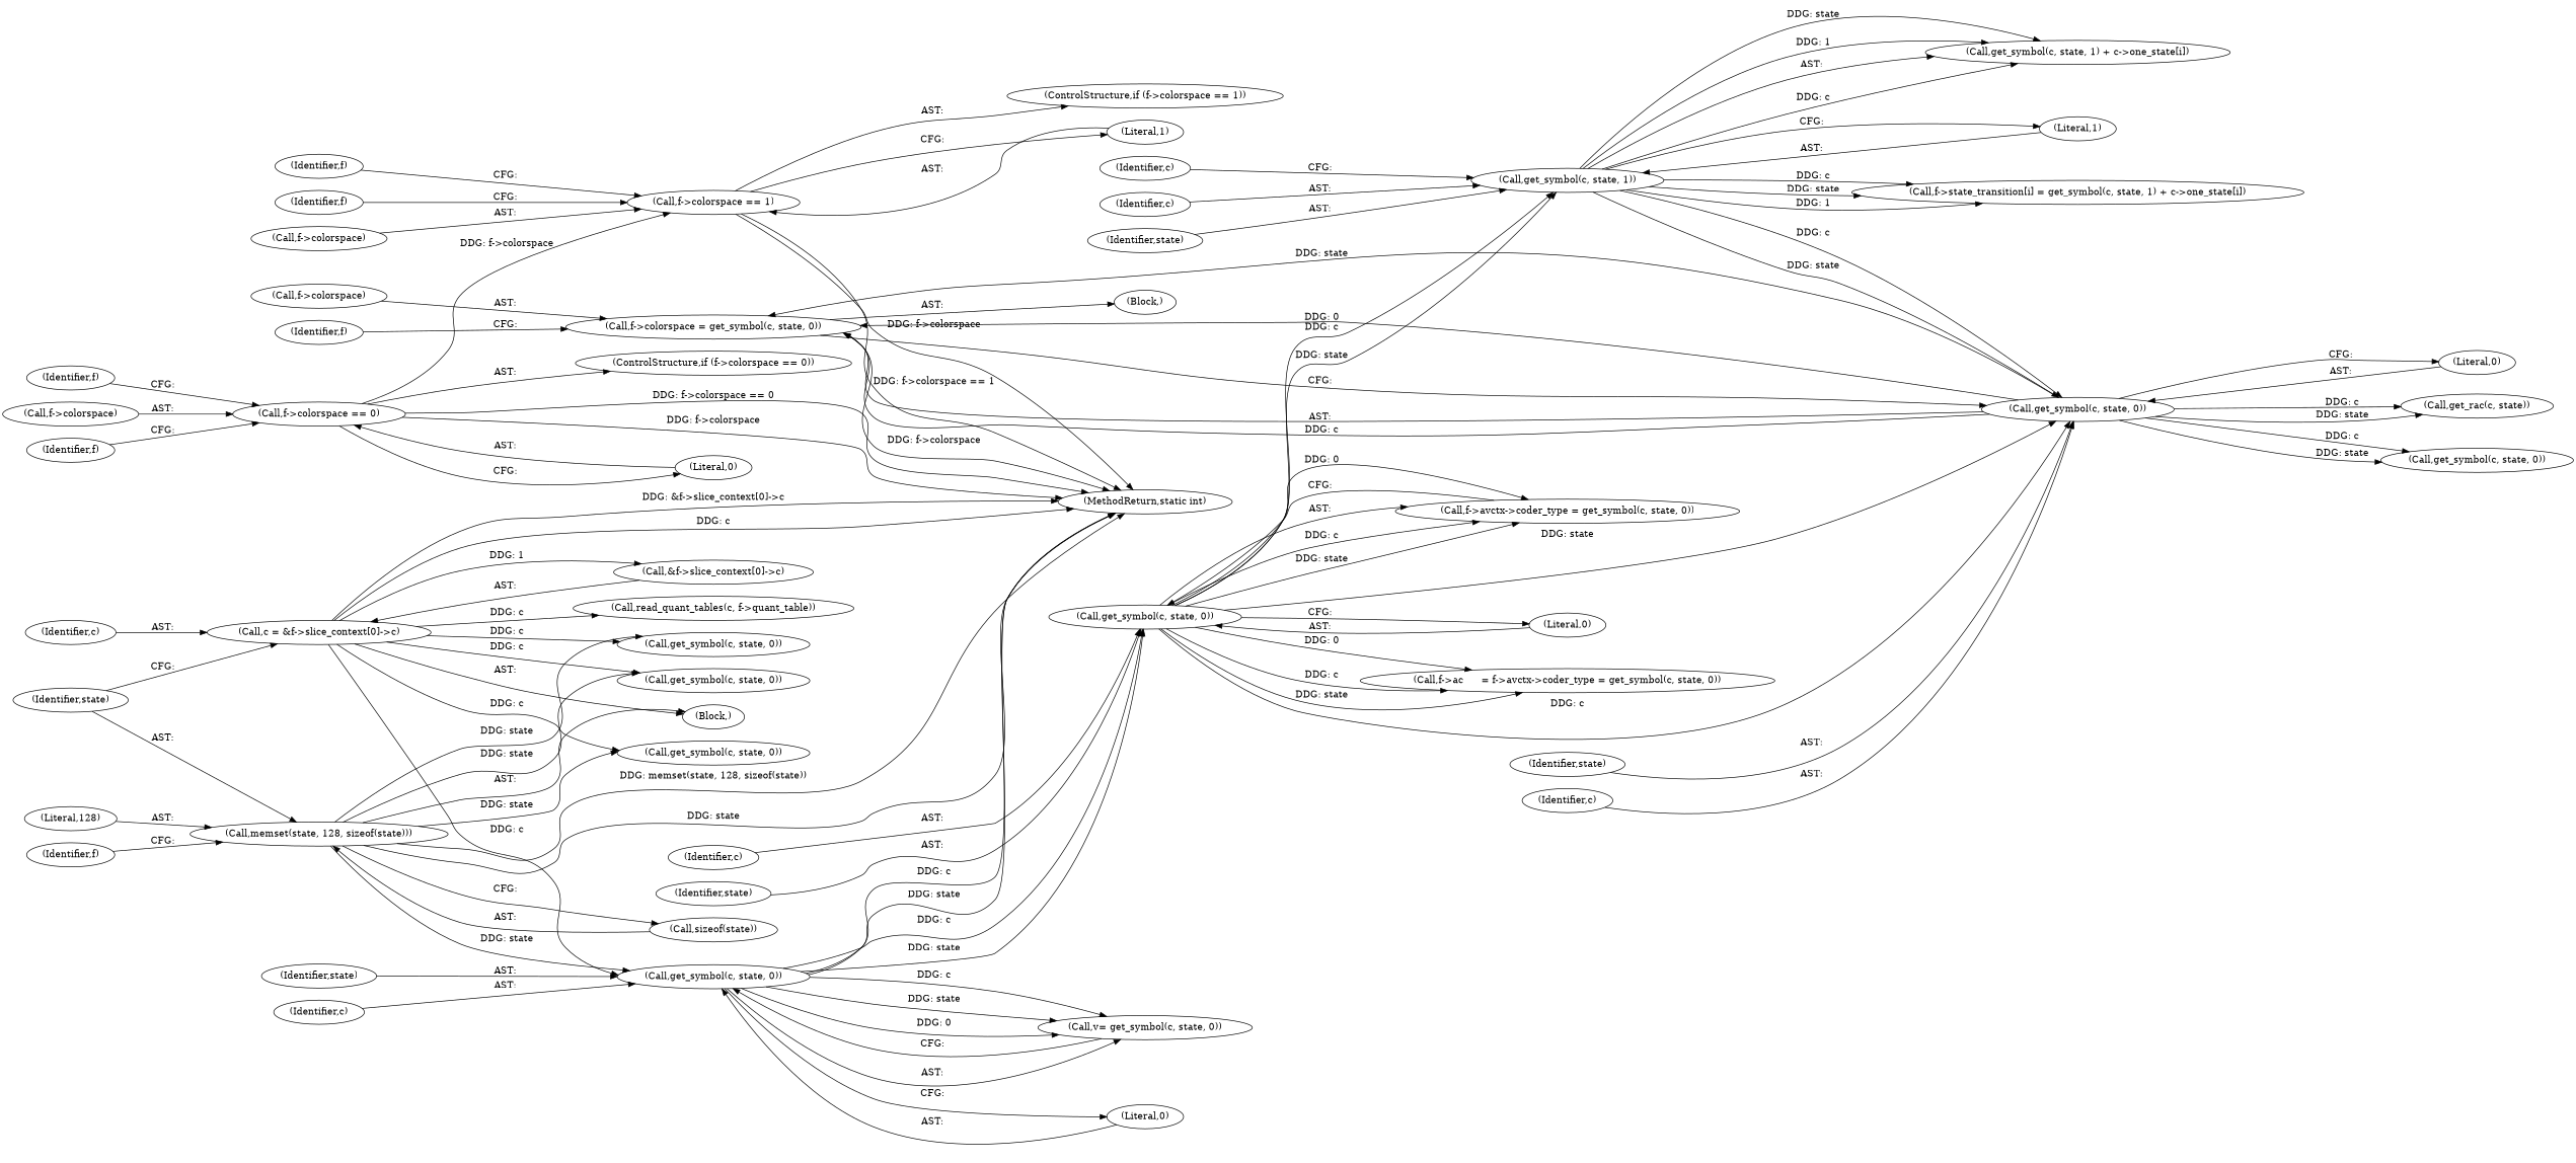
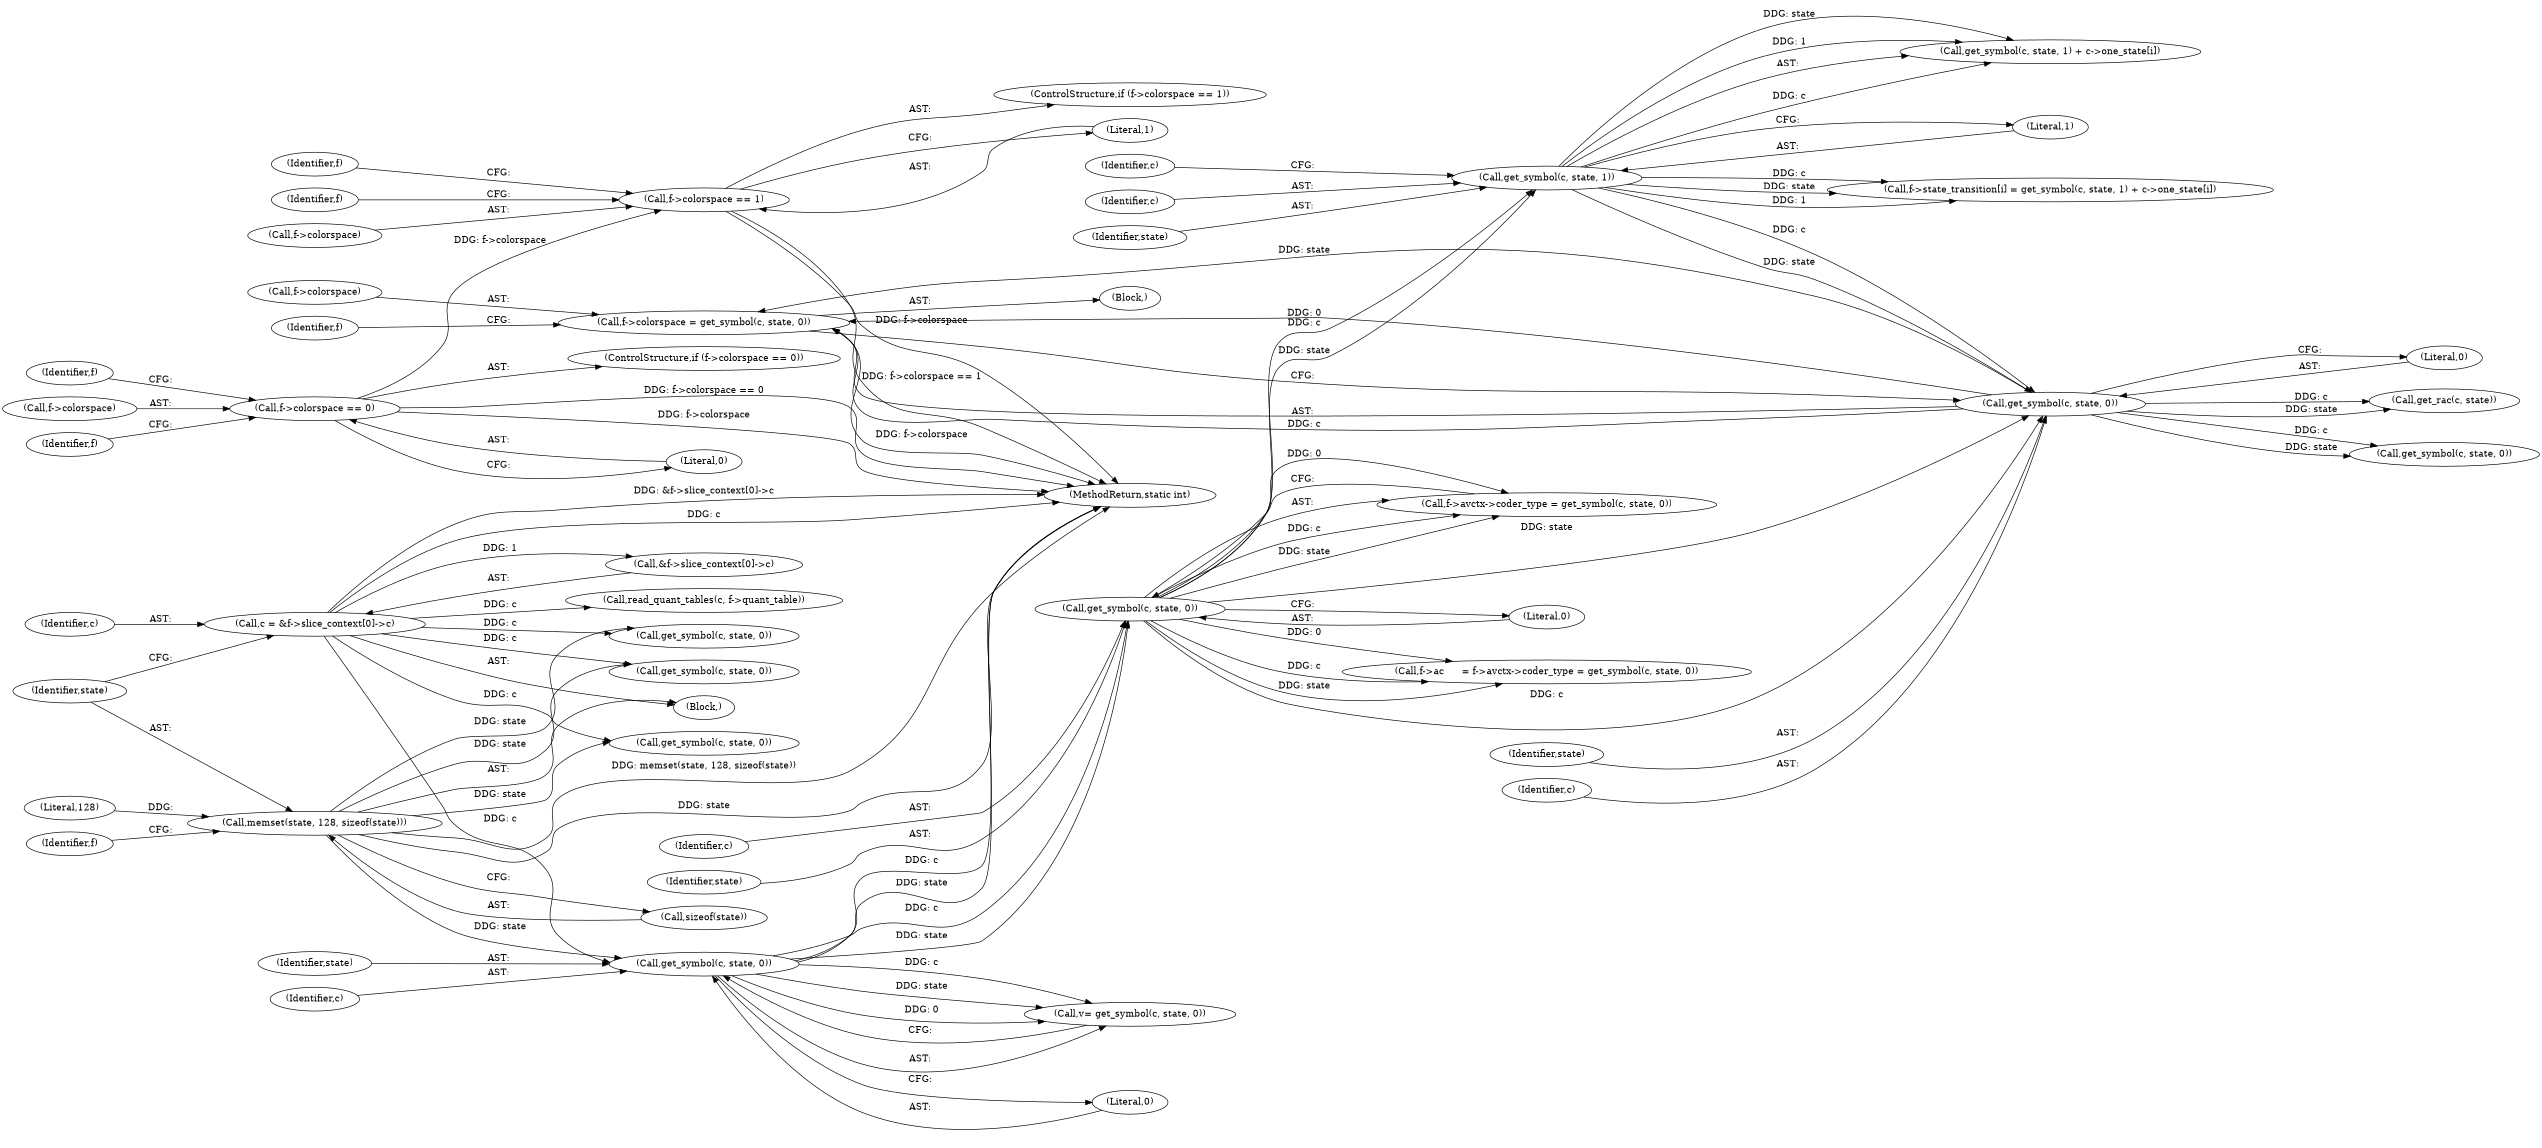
  digraph {
    rankdir=LR
    n1 [label="(Call,f->colorspace == 1)"]
    n2 [label="(MethodReturn,static int)"]
    n3 [label="(Literal,1)"]
    n4 [label="(ControlStructure,if (f->colorspace == 1))"]
    n5 [label="(Call,f->colorspace == 0)"]
    n6 [label="(ControlStructure,if (f->colorspace == 0))"]
    n7 [label="(Literal,0)"]
    n8 [label="(Call,f->colorspace = get_symbol(c, state, 0))"]
    n9 [label="(Call,get_symbol(c, state, 0))"]
    n10 [label="(Block,)"]
    n11 [label="(Literal,0)"]
    n12 [label="(Call,get_rac(c, state))"]
    n13 [label="(Call,get_symbol(c, state, 0))"]
    n14 [label="(Call,get_symbol(c, state, 1))"]
    n15 [label="(Literal,1)"]
    n16 [label="(Call,get_symbol(c, state, 1) + c->one_state[i])"]
    n17 [label="(Call,f->state_transition[i] = get_symbol(c, state, 1) + c->one_state[i])"]
    n18 [label="(Call,get_symbol(c, state, 0))"]
    n19 [label="(Call,f->avctx->coder_type = get_symbol(c, state, 0))"]
    n20 [label="(Literal,0)"]
    n21 [label="(Call,f->ac      = f->avctx->coder_type = get_symbol(c, state, 0))"]
    n22 [label="(Call,get_symbol(c, state, 0))"]
    n23 [label="(Call,v= get_symbol(c, state, 0))"]
    n24 [label="(Literal,0)"]
    n25 [label="(Call,c = &f->slice_context[0]->c)"]
    n26 [label="(Call,read_quant_tables(c, f->quant_table))"]
    n27 [label="(Call,get_symbol(c, state, 0))"]
    n28 [label="(Block,)"]
    n29 [label="(Call,&f->slice_context[0]->c)"]
    n30 [label="(Call,get_symbol(c, state, 0))"]
    n31 [label="(Call,get_symbol(c, state, 0))"]
    n32 [label="(Call,memset(state, 128, sizeof(state)))"]
    n33 [label="(Call,sizeof(state))"]
    n34 [label="(Identifier,state)"]
    n35 [label="(Identifier,c)"]
    n36 [label="(Identifier,c)"]
    n37 [label="(Identifier,c)"]
    n38 [label="(Identifier,c)"]
    n39 [label="(Identifier,f)"]
    n40 [label="(Identifier,f)"]
    n41 [label="(Identifier,f)"]
    n42 [label="(Literal,128)"]
    n43 [label="(Identifier,state)"]
    n44 [label="(Identifier,f)"]
    n45 [label="(Identifier,f)"]
    n46 [label="(Identifier,state)"]
    n47 [label="(Identifier,c)"]
    n48 [label="(Identifier,state)"]
    n49 [label="(Call,f->colorspace)"]
    n50 [label="(Identifier,f)"]
    n51 [label="(Call,f->colorspace)"]
    n52 [label="(Call,f->colorspace)"]
    n53 [label="(Identifier,c)"]
    n54 [label="(Identifier,state)"]
    n1 -> n2 [label="DDG: f->colorspace == 1"]
    n1 -> n2 [label="DDG: f->colorspace"]
    n1 -> n3 [label="CFG: "]
    n1 -> n4 [label="AST: "]
    n3 -> n1 [label="AST: "]
    n5 -> n1 [label="DDG: f->colorspace"]
    n5 -> n2 [label="DDG: f->colorspace"]
    n5 -> n2 [label="DDG: f->colorspace == 0"]
    n5 -> n6 [label="AST: "]
    n5 -> n7 [label="CFG: "]
    n7 -> n5 [label="AST: "]
    n8 -> n2 [label="DDG: f->colorspace"]
    n8 -> n9 [label="CFG: "]
    n8 -> n10 [label="AST: "]
    n9 -> n8 [label="AST: "]
    n9 -> n8 [label="DDG: c"]
    n9 -> n8 [label="DDG: state"]
    n9 -> n8 [label="DDG: 0"]
    n9 -> n11 [label="CFG: "]
    n9 -> n12 [label="DDG: c"]
    n9 -> n12 [label="DDG: state"]
    n9 -> n13 [label="DDG: c"]
    n9 -> n13 [label="DDG: state"]
    n11 -> n9 [label="AST: "]
    n14 -> n9 [label="DDG: c"]
    n14 -> n9 [label="DDG: state"]
    n14 -> n15 [label="CFG: "]
    n14 -> n16 [label="AST: "]
    n14 -> n16 [label="DDG: c"]
    n14 -> n16 [label="DDG: state"]
    n14 -> n16 [label="DDG: 1"]
    n14 -> n17 [label="DDG: c"]
    n14 -> n17 [label="DDG: state"]
    n14 -> n17 [label="DDG: 1"]
    n15 -> n14 [label="AST: "]
    n18 -> n9 [label="DDG: c"]
    n18 -> n9 [label="DDG: state"]
    n18 -> n14 [label="DDG: c"]
    n18 -> n14 [label="DDG: state"]
    n18 -> n19 [label="AST: "]
    n18 -> n19 [label="DDG: c"]
    n18 -> n19 [label="DDG: state"]
    n18 -> n19 [label="DDG: 0"]
    n18 -> n20 [label="CFG: "]
    n18 -> n21 [label="DDG: c"]
    n18 -> n21 [label="DDG: state"]
    n18 -> n21 [label="DDG: 0"]
    n19 -> n18 [label="CFG: "]
    n20 -> n18 [label="AST: "]
    n22 -> n2 [label="DDG: state"]
    n22 -> n2 [label="DDG: c"]
    n22 -> n18 [label="DDG: c"]
    n22 -> n18 [label="DDG: state"]
    n22 -> n23 [label="AST: "]
    n22 -> n23 [label="DDG: c"]
    n22 -> n23 [label="DDG: state"]
    n22 -> n23 [label="DDG: 0"]
    n22 -> n24 [label="CFG: "]
    n23 -> n22 [label="CFG: "]
    n24 -> n22 [label="AST: "]
    n25 -> n2 [label="DDG: c"]
    n25 -> n2 [label="DDG: &f->slice_context[0]->c"]
    n25 -> n22 [label="DDG: c"]
    n25 -> n26 [label="DDG: c"]
    n25 -> n27 [label="DDG: c"]
    n25 -> n28 [label="AST: "]
    n25 -> n29 [label="DDG: 1"]
    n25 -> n30 [label="DDG: c"]
    n25 -> n31 [label="DDG: c"]
    n29 -> n25 [label="AST: "]
    n32 -> n2 [label="DDG: memset(state, 128, sizeof(state))"]
    n32 -> n2 [label="DDG: state"]
    n32 -> n22 [label="DDG: state"]
    n32 -> n27 [label="DDG: state"]
    n32 -> n28 [label="AST: "]
    n32 -> n30 [label="DDG: state"]
    n32 -> n31 [label="DDG: state"]
    n32 -> n33 [label="CFG: "]
    n33 -> n32 [label="AST: "]
    n34 -> n9 [label="AST: "]
    n35 -> n14 [label="CFG: "]
    n36 -> n18 [label="AST: "]
    n37 -> n14 [label="AST: "]
    n38 -> n9 [label="AST: "]
    n39 -> n1 [label="CFG: "]
    n40 -> n1 [label="CFG: "]
    n41 -> n5 [label="CFG: "]
-   n42 -> n32 [label="AST: "]
+   n42 -> n32 [label="DDG: "]
    n43 -> n18 [label="AST: "]
    n44 -> n32 [label="CFG: "]
    n45 -> n5 [label="CFG: "]
    n46 -> n14 [label="AST: "]
    n47 -> n22 [label="AST: "]
    n48 -> n22 [label="AST: "]
    n49 -> n5 [label="AST: "]
    n50 -> n8 [label="CFG: "]
    n51 -> n8 [label="AST: "]
    n52 -> n1 [label="AST: "]
    n53 -> n25 [label="AST: "]
    n54 -> n25 [label="CFG: "]
    n54 -> n32 [label="AST: "]
  }
